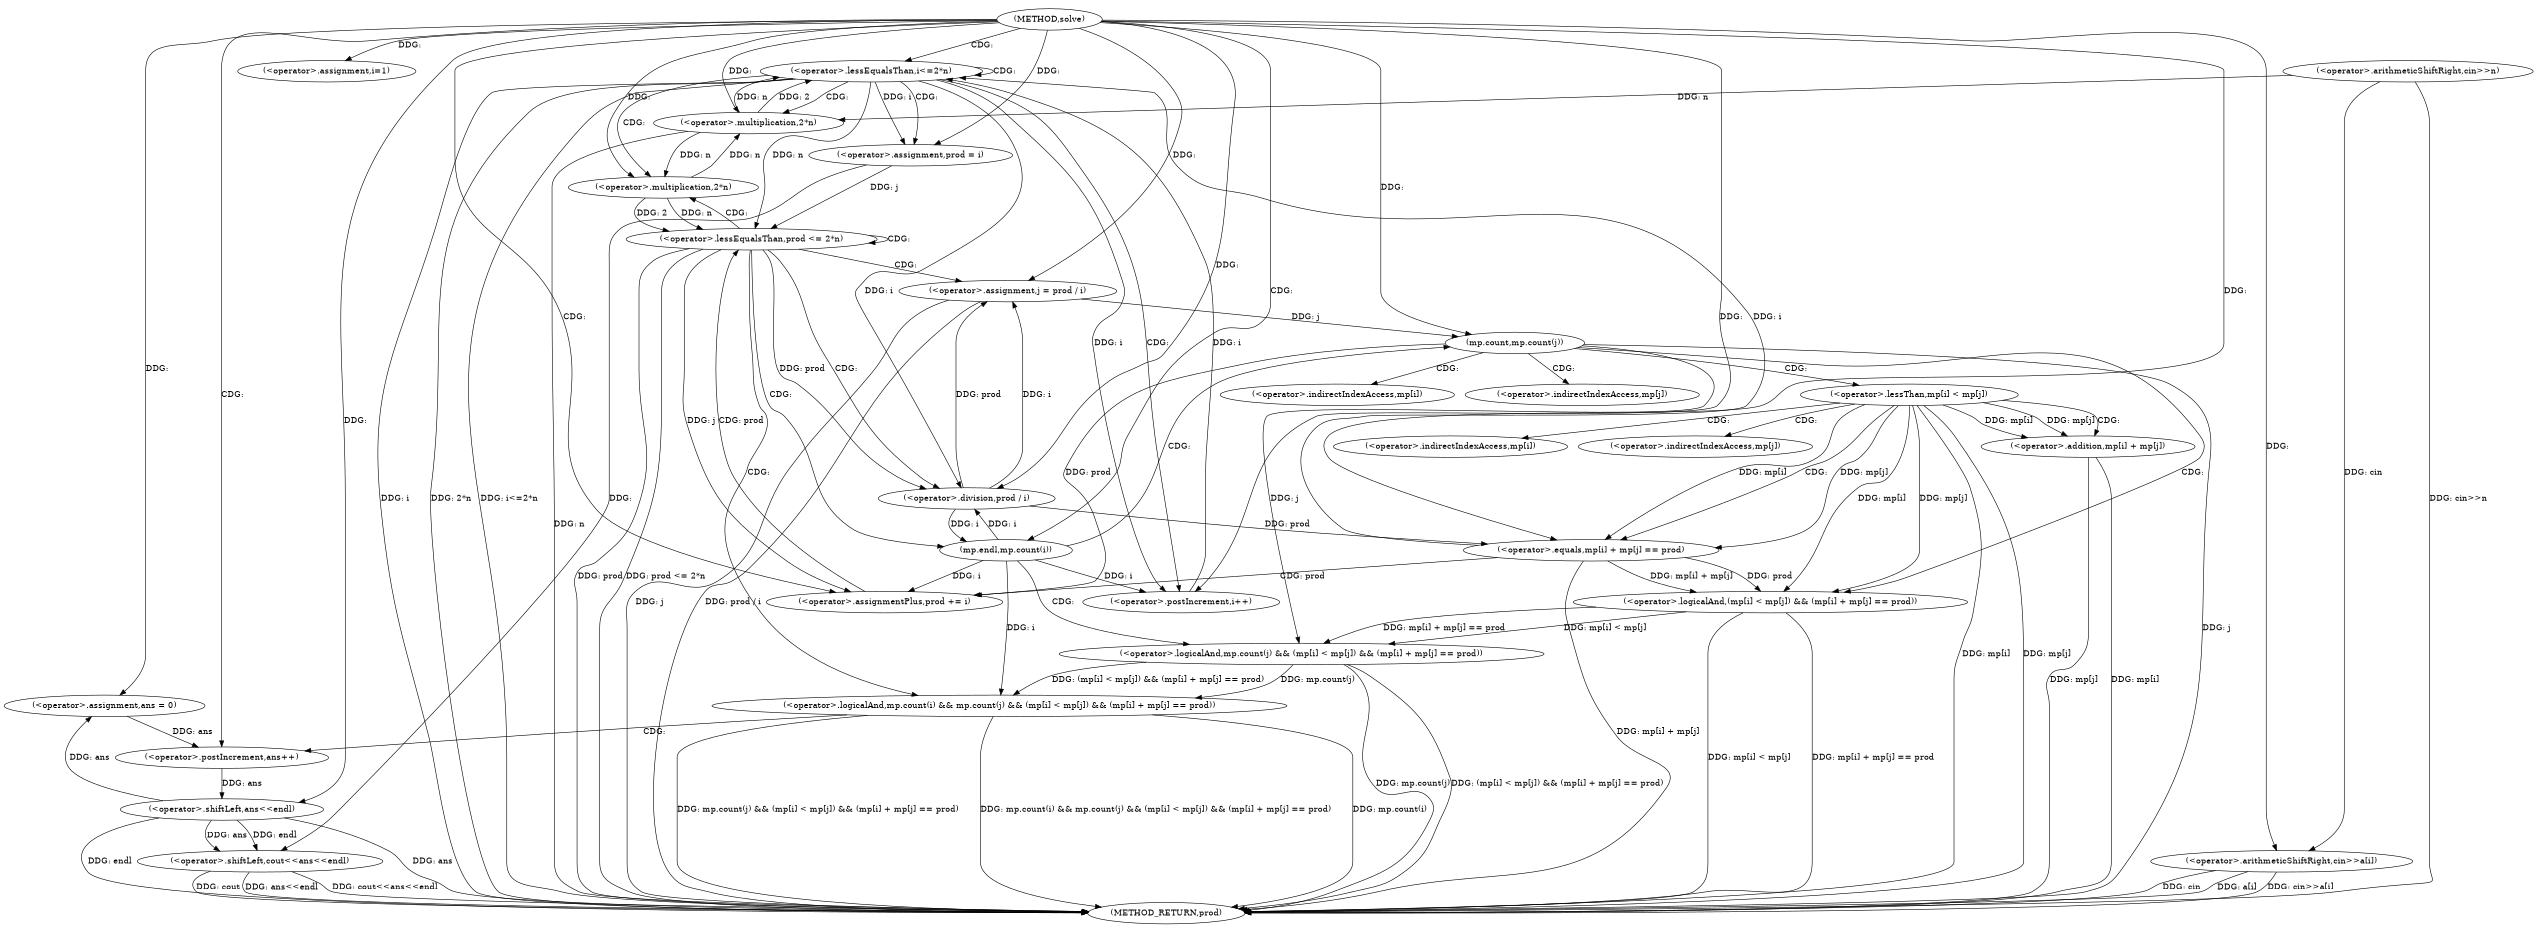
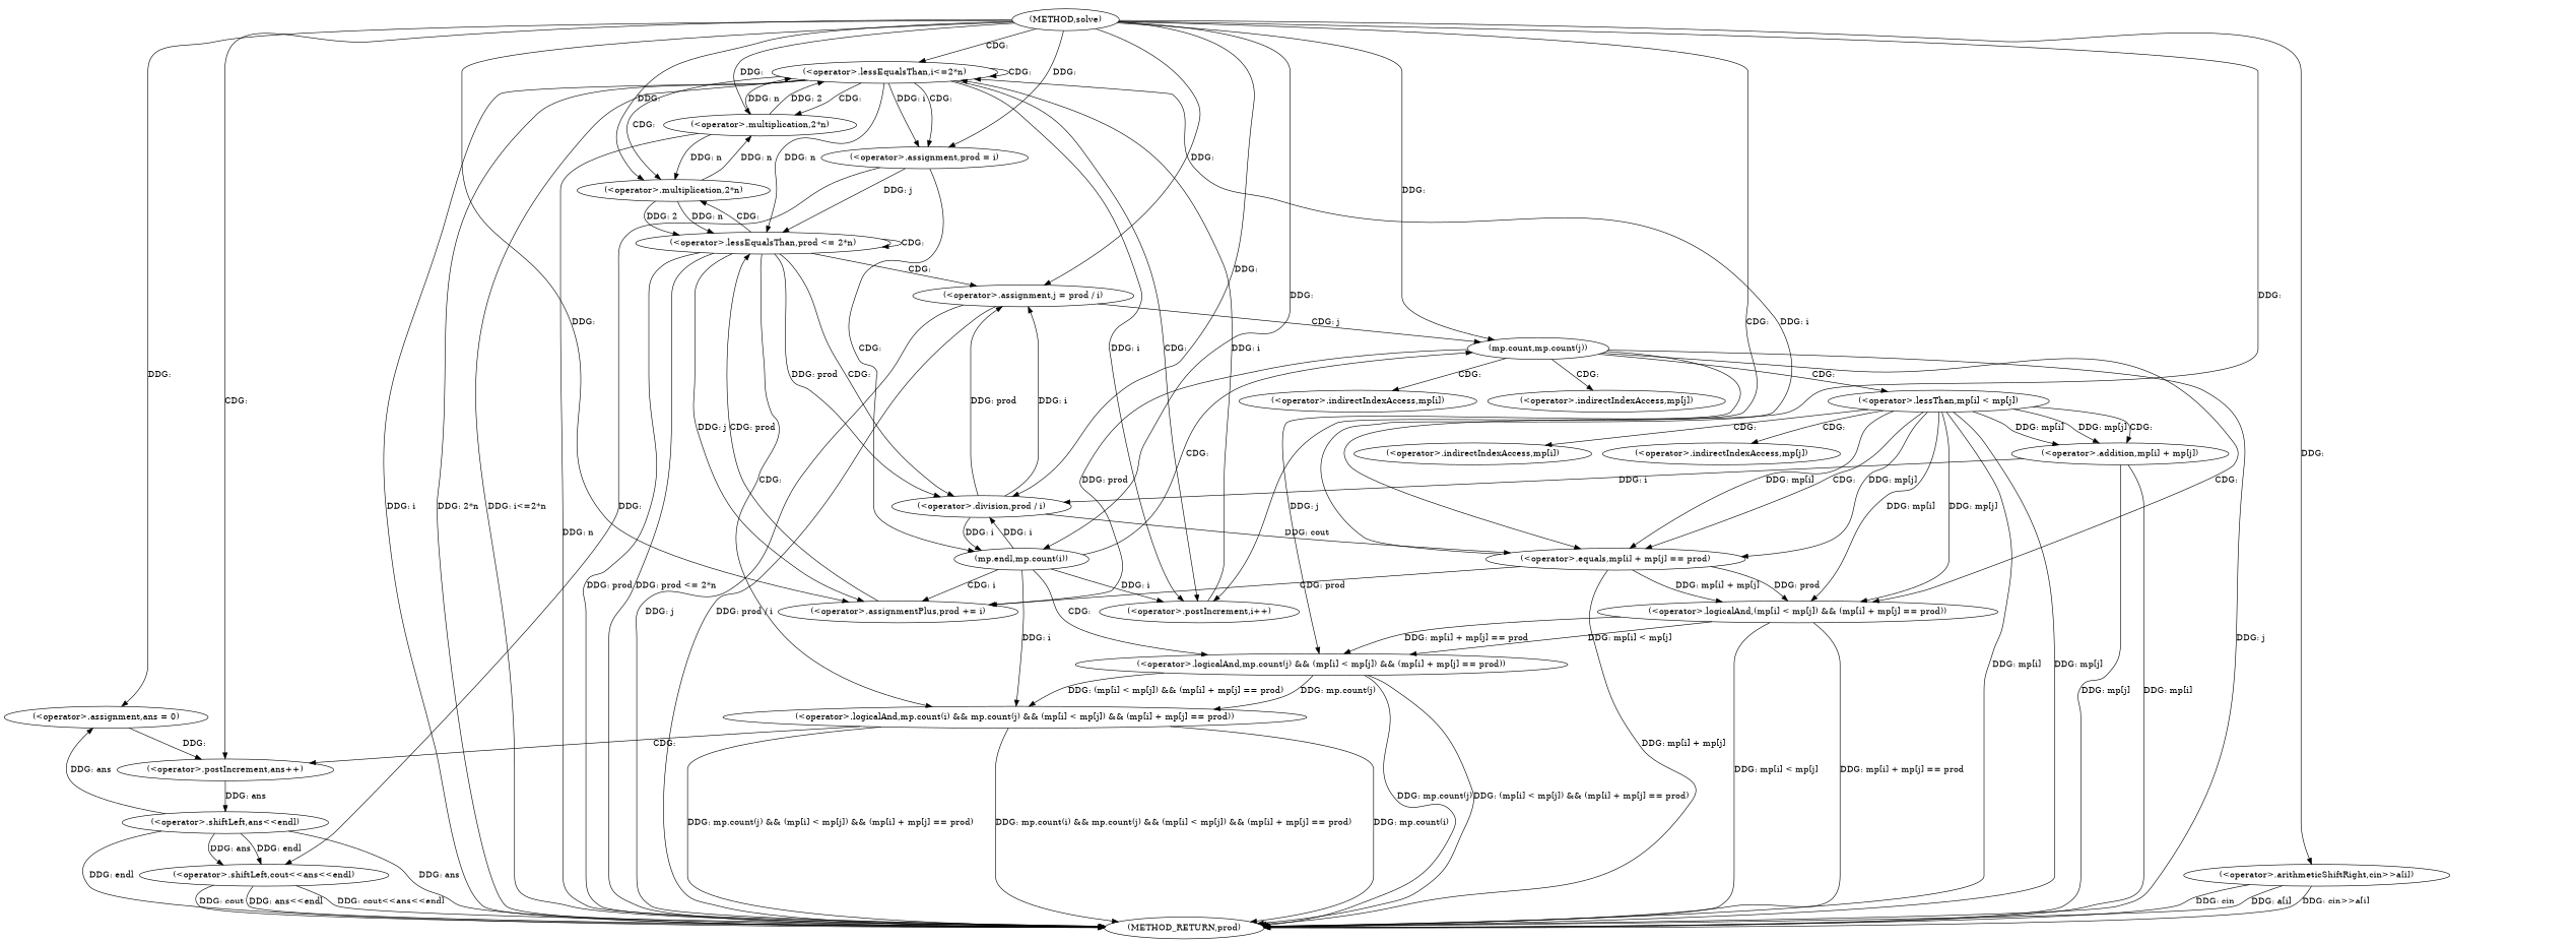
  digraph {
    n1 [label="(METHOD,solve)"]
    n2 [label="(<operator>.arithmeticShiftRight,cin>>a[i])"]
    n3 [label="(<operator>.assignment,ans = 0)"]
-   n4 [label="(<operator>.assignment,i=1)"]
    n5 [label="(<operator>.lessEqualsThan,i<=2*n)"]
    n6 [label="(<operator>.postIncrement,i++)"]
    n7 [label="(<operator>.shiftLeft,ans<<endl)"]
    n8 [label="(<operator>.multiplication,2*n)"]
    n9 [label="(<operator>.assignment,prod = i)"]
    n10 [label="(<operator>.assignmentPlus,prod += i)"]
    n11 [label="(<operator>.assignment,j = prod / i)"]
    n12 [label="(<operator>.multiplication,2*n)"]
    n13 [label="(<operator>.division,prod / i)"]
    n14 [label="(<operator>.postIncrement,ans++)"]
    n15 [label="(mp.endl,mp.count(i))"]
    n16 [label="(mp.count,mp.count(j))"]
    n17 [label="(<operator>.equals,mp[i] + mp[j] == prod)"]
-   n18 [label="(<operator>.arithmeticShiftRight,cin>>n)"]
    n19 [label="(METHOD_RETURN,prod)"]
    n20 [label="(<operator>.shiftLeft,cout<<ans<<endl)"]
    n21 [label="(<operator>.lessEqualsThan,prod <= 2*n)"]
    n22 [label="(<operator>.logicalAnd,mp.count(i) && mp.count(j) && (mp[i] < mp[j]) && (mp[i] + mp[j] == prod))"]
    n23 [label="(<operator>.logicalAnd,mp.count(j) && (mp[i] < mp[j]) && (mp[i] + mp[j] == prod))"]
    n24 [label="(<operator>.logicalAnd,(mp[i] < mp[j]) && (mp[i] + mp[j] == prod))"]
    n25 [label="(<operator>.lessThan,mp[i] < mp[j])"]
    n26 [label="(<operator>.indirectIndexAccess,mp[i])"]
    n27 [label="(<operator>.indirectIndexAccess,mp[j])"]
    n28 [label="(<operator>.addition,mp[i] + mp[j])"]
    n29 [label="(<operator>.indirectIndexAccess,mp[i])"]
    n30 [label="(<operator>.indirectIndexAccess,mp[j])"]
    n1 -> n2 [label="DDG: "]
    n1 -> n3 [label="DDG: "]
-   n1 -> n4 [label="DDG: "]
    n1 -> n5 [label="CDG: "]
-   n1 -> n6 [label="DDG: "]
-   n1 -> n7 [label="DDG: "]
+   n1 -> n6 [label="CDG: "]
    n1 -> n8 [label="DDG: "]
    n1 -> n9 [label="DDG: "]
-   n1 -> n10 [label="CDG: "]
+   n1 -> n10 [label="DDG: "]
    n1 -> n11 [label="DDG: "]
    n1 -> n12 [label="DDG: "]
    n1 -> n13 [label="DDG: "]
    n1 -> n14 [label="CDG: "]
-   n1 -> n15 [label="CDG: "]
+   n1 -> n15 [label="DDG: "]
    n1 -> n16 [label="DDG: "]
    n1 -> n17 [label="DDG: "]
    n2 -> n19 [label="DDG: cin"]
    n2 -> n19 [label="DDG: a[i]"]
    n2 -> n19 [label="DDG: cin>>a[i]"]
-   n3 -> n14 [label="DDG: ans"]
+   n3 -> n14 [label="DDG: "]
    n5 -> n5 [label="CDG: "]
    n5 -> n6 [label="DDG: i"]
    n5 -> n6 [label="CDG: "]
    n5 -> n8 [label="CDG: "]
    n5 -> n9 [label="DDG: i"]
    n5 -> n9 [label="CDG: "]
    n5 -> n12 [label="CDG: "]
-   n5 -> n13 [label="DDG: i"]
+   n28 -> n13 [label="DDG: i"]
    n5 -> n19 [label="DDG: i"]
    n5 -> n19 [label="DDG: 2*n"]
    n5 -> n19 [label="DDG: i<=2*n"]
    n5 -> n21 [label="DDG: n"]
    n6 -> n5 [label="DDG: i"]
    n7 -> n3 [label="DDG: ans"]
    n7 -> n19 [label="DDG: ans"]
    n7 -> n19 [label="DDG: endl"]
    n7 -> n20 [label="DDG: ans"]
    n7 -> n20 [label="DDG: endl"]
    n8 -> n5 [label="DDG: n"]
    n8 -> n5 [label="DDG: 2"]
    n8 -> n12 [label="DDG: n"]
    n8 -> n19 [label="DDG: n"]
    n9 -> n20 [label="DDG: "]
    n9 -> n21 [label="DDG: j"]
    n10 -> n21 [label="CDG: prod"]
-   n11 -> n16 [label="DDG: j"]
+   n11 -> n16 [label="CDG: j"]
    n11 -> n19 [label="DDG: j"]
    n11 -> n19 [label="DDG: prod / i"]
    n12 -> n8 [label="DDG: n"]
    n12 -> n21 [label="DDG: 2"]
    n12 -> n21 [label="DDG: n"]
    n13 -> n11 [label="DDG: i"]
    n13 -> n11 [label="DDG: prod"]
    n13 -> n15 [label="DDG: i"]
-   n13 -> n17 [label="DDG: prod"]
+   n13 -> n17 [label="DDG: cout"]
    n14 -> n7 [label="DDG: ans"]
    n15 -> n6 [label="DDG: i"]
-   n15 -> n10 [label="DDG: i"]
+   n15 -> n10 [label="CDG: i"]
    n15 -> n13 [label="DDG: i"]
    n15 -> n16 [label="CDG: "]
    n15 -> n22 [label="DDG: i"]
    n15 -> n23 [label="CDG: "]
    n16 -> n10 [label="DDG: prod"]
    n16 -> n19 [label="DDG: j"]
    n16 -> n23 [label="DDG: j"]
    n16 -> n24 [label="CDG: "]
    n16 -> n25 [label="CDG: "]
    n16 -> n26 [label="CDG: "]
    n16 -> n27 [label="CDG: "]
    n17 -> n5 [label="DDG: i"]
    n17 -> n10 [label="CDG: prod"]
    n17 -> n19 [label="DDG: mp[i] + mp[j]"]
    n17 -> n24 [label="DDG: mp[i] + mp[j]"]
    n17 -> n24 [label="DDG: prod"]
-   n18 -> n2 [label="DDG: cin"]
-   n18 -> n8 [label="DDG: n"]
-   n18 -> n19 [label="DDG: cin>>n"]
    n20 -> n19 [label="DDG: ans<<endl"]
    n20 -> n19 [label="DDG: cout<<ans<<endl"]
    n20 -> n19 [label="DDG: cout"]
    n21 -> n10 [label="DDG: j"]
    n21 -> n11 [label="CDG: "]
    n21 -> n12 [label="CDG: "]
    n21 -> n13 [label="DDG: prod"]
    n21 -> n13 [label="CDG: "]
-   n21 -> n15 [label="CDG: "]
+   n9 -> n15 [label="CDG: "]
    n21 -> n19 [label="DDG: prod"]
    n21 -> n19 [label="DDG: prod <= 2*n"]
    n21 -> n21 [label="CDG: "]
    n21 -> n22 [label="CDG: "]
    n22 -> n14 [label="CDG: "]
    n22 -> n19 [label="DDG: mp.count(i)"]
    n22 -> n19 [label="DDG: mp.count(j) && (mp[i] < mp[j]) && (mp[i] + mp[j] == prod)"]
    n22 -> n19 [label="DDG: mp.count(i) && mp.count(j) && (mp[i] < mp[j]) && (mp[i] + mp[j] == prod)"]
    n23 -> n19 [label="DDG: mp.count(j)"]
    n23 -> n19 [label="DDG: (mp[i] < mp[j]) && (mp[i] + mp[j] == prod)"]
    n23 -> n22 [label="DDG: mp.count(j)"]
    n23 -> n22 [label="DDG: (mp[i] < mp[j]) && (mp[i] + mp[j] == prod)"]
    n24 -> n19 [label="DDG: mp[i] < mp[j]"]
    n24 -> n19 [label="DDG: mp[i] + mp[j] == prod"]
    n24 -> n23 [label="DDG: mp[i] < mp[j]"]
    n24 -> n23 [label="DDG: mp[i] + mp[j] == prod"]
    n25 -> n17 [label="DDG: mp[j]"]
    n25 -> n17 [label="DDG: mp[i]"]
    n25 -> n17 [label="CDG: "]
    n25 -> n19 [label="DDG: mp[i]"]
    n25 -> n19 [label="DDG: mp[j]"]
    n25 -> n24 [label="DDG: mp[i]"]
    n25 -> n24 [label="DDG: mp[j]"]
    n25 -> n28 [label="DDG: mp[i]"]
    n25 -> n28 [label="DDG: mp[j]"]
    n25 -> n28 [label="CDG: "]
    n25 -> n29 [label="CDG: "]
    n25 -> n30 [label="CDG: "]
    n28 -> n19 [label="DDG: mp[i]"]
    n28 -> n19 [label="DDG: mp[j]"]
  }
